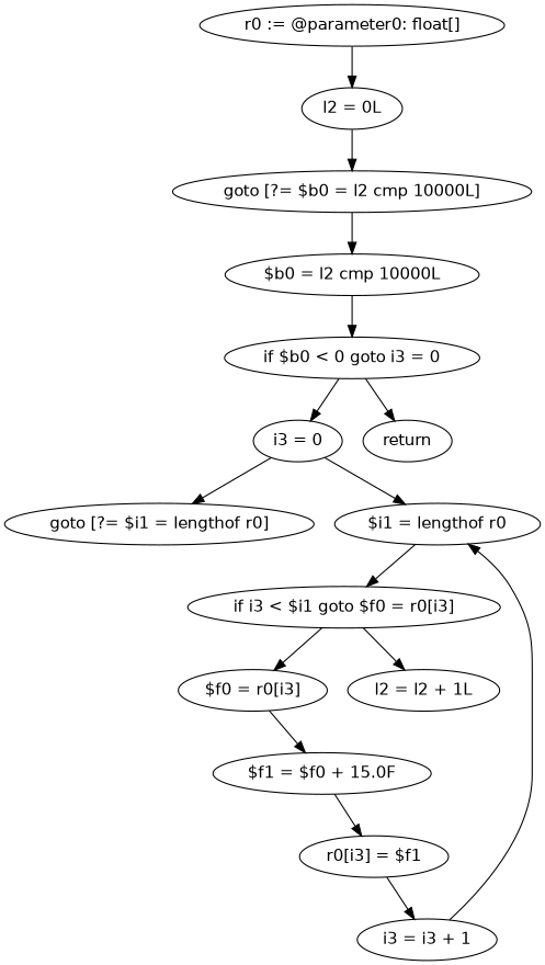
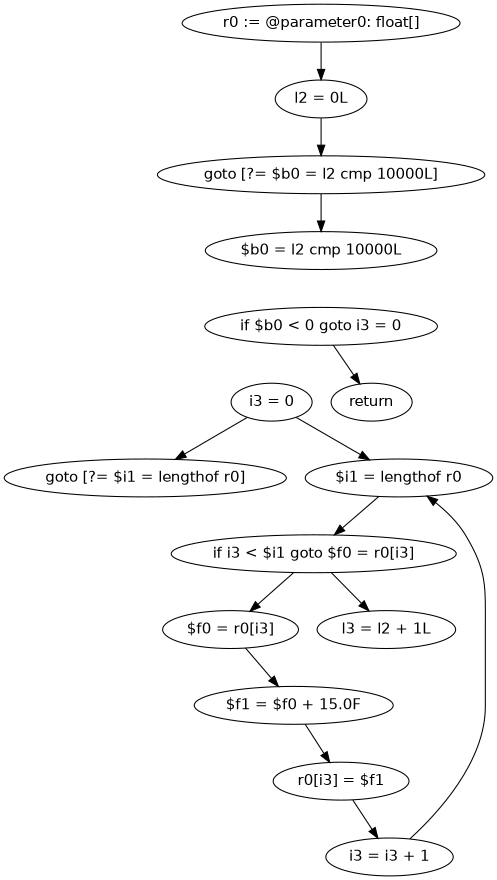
  digraph {
    fontname="DejaVu Sans"
    node [fontname="DejaVu Sans"]
    edge [fontname="DejaVu Sans"]
    "r0 := @parameter0: float[]"
    "l2 = 0L"
    "goto [?= $b0 = l2 cmp 10000L]"
    "$b0 = l2 cmp 10000L"
    "if $b0 < 0 goto i3 = 0"
    "i3 = 0"
    "goto [?= $i1 = lengthof r0]"
    "$i1 = lengthof r0"
    "if i3 < $i1 goto $f0 = r0[i3]"
    "$f0 = r0[i3]"
    "$f1 = $f0 + 15.0F"
    "r0[i3] = $f1"
    "i3 = i3 + 1"
-   "l2 = l2 + 1L"
+   "l2 = l2 + 1L" [label="l3 = l2 + 1L"]
    return
    "r0 := @parameter0: float[]" -> "l2 = 0L"
    "l2 = 0L" -> "goto [?= $b0 = l2 cmp 10000L]"
    "goto [?= $b0 = l2 cmp 10000L]" -> "$b0 = l2 cmp 10000L"
-   "$b0 = l2 cmp 10000L" -> "if $b0 < 0 goto i3 = 0"
-   "if $b0 < 0 goto i3 = 0" -> "i3 = 0"
    "if $b0 < 0 goto i3 = 0" -> return
    "i3 = 0" -> "goto [?= $i1 = lengthof r0]"
    "i3 = 0" -> "$i1 = lengthof r0"
    "$i1 = lengthof r0" -> "if i3 < $i1 goto $f0 = r0[i3]"
    "if i3 < $i1 goto $f0 = r0[i3]" -> "$f0 = r0[i3]"
    "if i3 < $i1 goto $f0 = r0[i3]" -> "l2 = l2 + 1L"
    "$f0 = r0[i3]" -> "$f1 = $f0 + 15.0F"
    "$f1 = $f0 + 15.0F" -> "r0[i3] = $f1"
    "r0[i3] = $f1" -> "i3 = i3 + 1"
    "i3 = i3 + 1" -> "$i1 = lengthof r0"
  }
